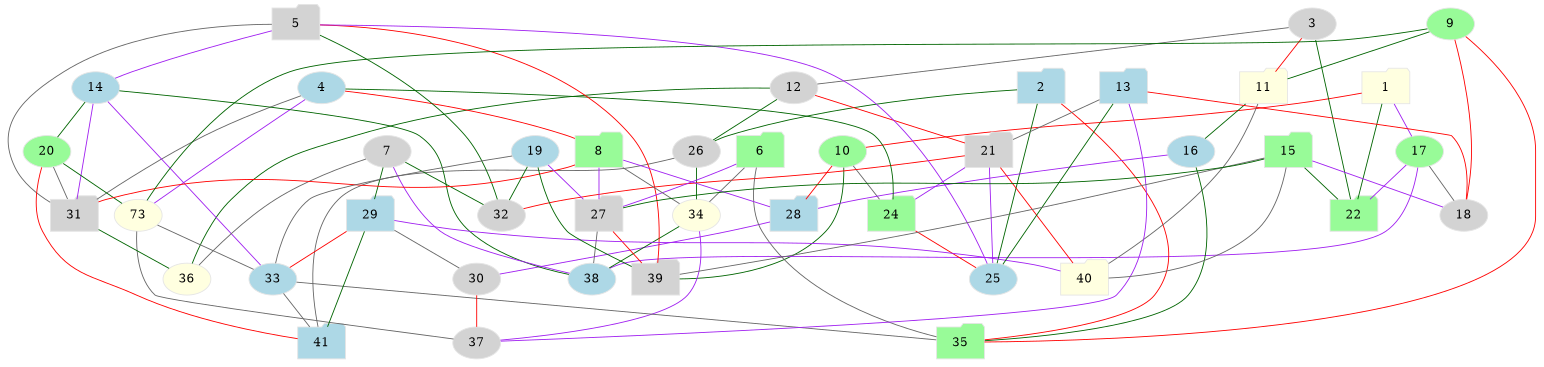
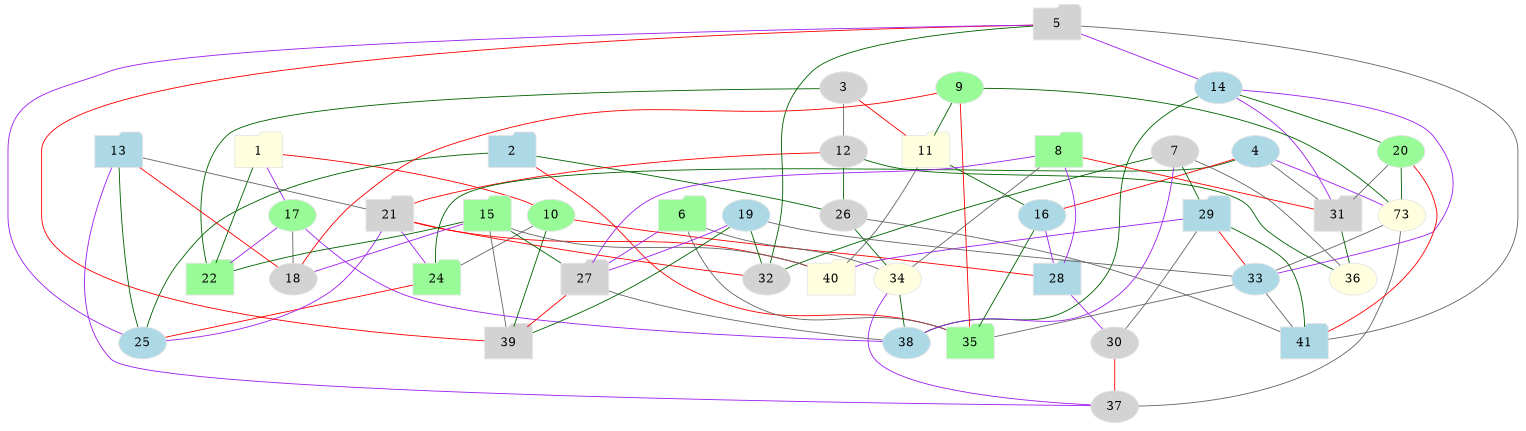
  graph {
    node [color=gray90 fillcolor=lightgrey shape=ellipse style=filled]
    edge [color=darkgreen weight=1.0]
    1 [fillcolor=lightyellow shape=folder]
    10 [fillcolor=palegreen]
    17 [fillcolor=palegreen]
    22 [fillcolor=palegreen shape=folder]
    24 [fillcolor=palegreen shape=folder]
    39 [shape=folder]
    28 [fillcolor=lightblue shape=folder]
    38 [fillcolor=lightblue]
    18
    2 [fillcolor=lightblue shape=folder]
    25 [fillcolor=lightblue]
    26
    35 [fillcolor=palegreen shape=folder]
    41 [fillcolor=lightblue shape=folder]
    34 [fillcolor=lightyellow]
    3
    11 [fillcolor=lightyellow shape=folder]
    12
    16 [fillcolor=lightblue]
    40 [fillcolor=lightyellow shape=folder]
    36 [fillcolor=lightyellow]
    21 [shape=folder]
    4 [fillcolor=lightblue]
    n24 [fillcolor=lightyellow label=73]
    31 [shape=folder]
    37
    33 [fillcolor=lightblue]
    5 [shape=folder]
    14 [fillcolor=lightblue]
    32
    20 [fillcolor=palegreen]
    6 [fillcolor=palegreen shape=folder]
    27 [shape=folder]
    7
    29 [fillcolor=lightblue shape=folder]
    30
    8 [fillcolor=palegreen shape=folder]
    9 [fillcolor=palegreen]
    13 [fillcolor=lightblue shape=folder]
    15 [fillcolor=palegreen shape=folder]
    19 [fillcolor=lightblue]
    1 -- 10 [color=red]
    1 -- 17 [color=purple]
    1 -- 22 [weight=2.0]
    10 -- 24 [color=gray40]
    10 -- 39
    10 -- 28 [color=red]
    17 -- 22 [color=purple]
    17 -- 38 [color=purple]
    17 -- 18 [color=gray40]
    24 -- 25 [color=red]
    28 -- 30 [color=purple]
    2 -- 25 [weight=2.0]
    2 -- 26
    2 -- 35 [color=red]
    26 -- 41 [color=gray40]
    26 -- 34
    34 -- 38 [weight=2.0]
    34 -- 37 [color=purple]
    3 -- 22 [weight=2.0]
    3 -- 11 [color=red]
    3 -- 12 [color=gray40]
    11 -- 16
    11 -- 40 [color=gray40]
    12 -- 26
    12 -- 36
    12 -- 21 [color=red]
    16 -- 28 [color=purple]
    16 -- 35
    21 -- 24 [color=purple]
    21 -- 25 [color=purple]
    21 -- 40 [color=red]
    21 -- 32 [color=red]
    4 -- 24
-   4 -- 8 [color=red]
+   4 -- 16 [color=red]
    4 -- n24 [color=purple]
    4 -- 31 [color=gray40]
    n24 -- 37 [color=gray40 weight=2.0]
    n24 -- 33 [color=gray40]
    31 -- 36 [weight=2.0]
    33 -- 35 [color=gray40]
    33 -- 41 [color=gray40]
    5 -- 39 [color=red]
    5 -- 25 [color=purple]
-   5 -- 31 [color=gray40]
+   5 -- 41 [color=gray40]
    5 -- 14 [color=purple weight=2.0]
    5 -- 32
    14 -- 38
    14 -- 31 [color=purple]
    14 -- 33 [color=purple]
    14 -- 20
    20 -- 41 [color=red]
    20 -- n24
    20 -- 31 [color=gray40]
    6 -- 35 [color=gray40 weight=2.0]
    6 -- 34 [color=gray40]
    6 -- 27 [color=purple]
    27 -- 39 [color=red]
    27 -- 38 [color=gray40]
    7 -- 38 [color=purple]
    7 -- 36 [color=gray40]
    7 -- 32
    7 -- 29
    29 -- 41 [weight=2.0]
    29 -- 40 [color=purple]
    29 -- 33 [color=red]
    29 -- 30 [color=gray40]
    30 -- 37 [color=red weight=2.0]
    8 -- 28 [color=purple]
    8 -- 34 [color=gray40]
    8 -- 31 [color=red]
    8 -- 27 [color=purple]
    9 -- 18 [color=red]
    9 -- 35 [color=red]
    9 -- 11
    9 -- n24
    13 -- 18 [color=red]
    13 -- 25
    13 -- 21 [color=gray40]
    13 -- 37 [color=purple]
    15 -- 22
    15 -- 39 [color=gray40 weight=2.0]
    15 -- 18 [color=purple]
    15 -- 40 [color=gray40]
    15 -- 27
    19 -- 39
    19 -- 33 [color=gray40]
    19 -- 32
    19 -- 27 [color=purple]
  }
